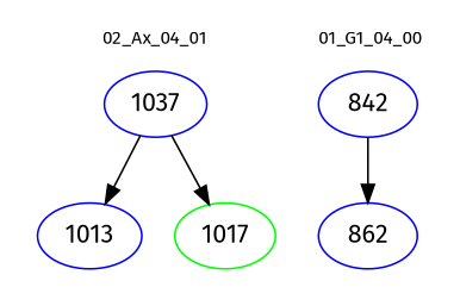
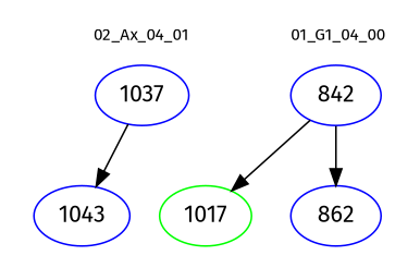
  digraph {
    fontname="Fira Sans"
    node [color=blue fontname="Fira Sans"]
    edge [color=black fontname="Fira Sans"]
    n1 [label=1037]
    n2 [color=green label=1017]
-   n3 [label=1013]
+   n3 [label=1043]
    n4 [label=842]
    n5 [label=862]
    subgraph cluster_1 {
      color=white
      fontsize=10
      label="02_Ax_04_01"
      n1
      n2
      n3
    }
    subgraph cluster_2 {
      color=white
      fontsize=10
      label="01_G1_04_00"
      n4
      n5
    }
-   n1 -> n2
+   n4 -> n2
    n1 -> n3
    n4 -> n5
  }
